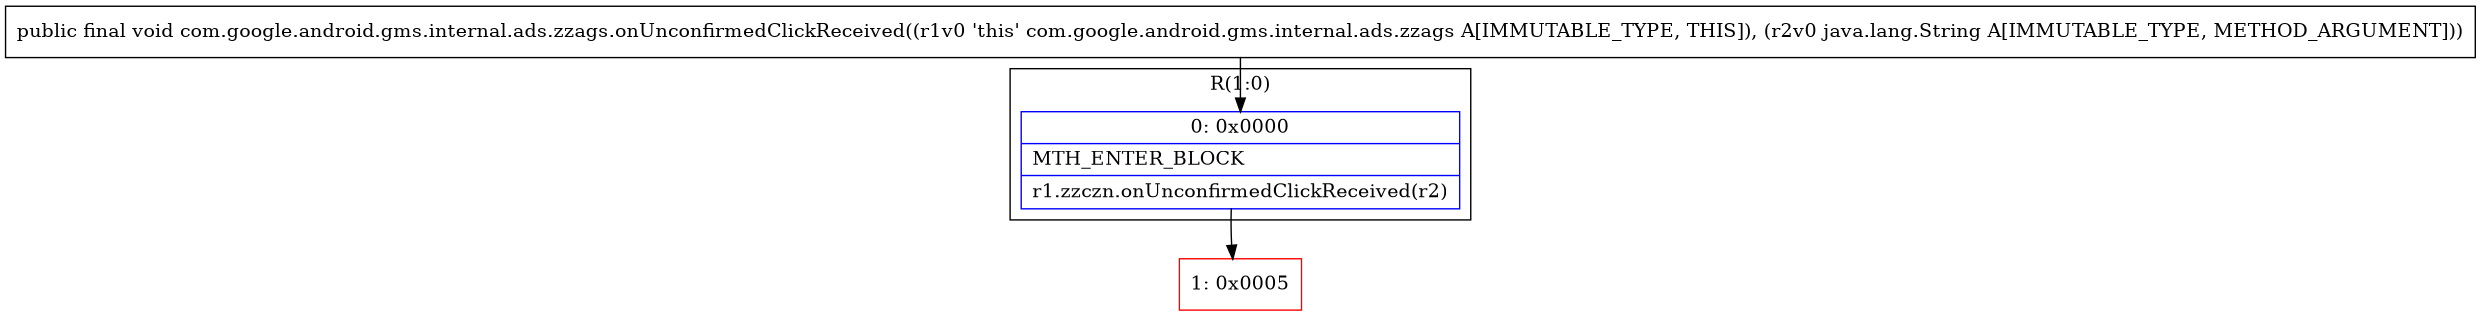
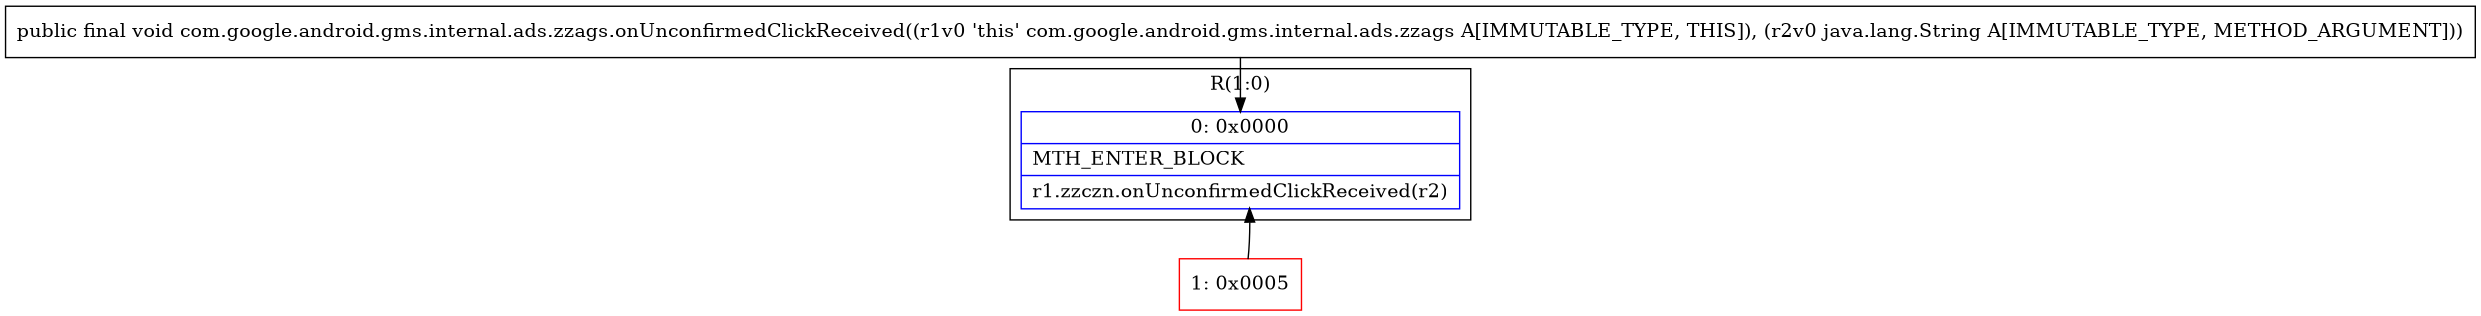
  digraph {
    node [shape=record]
    n1 [color=blue label="{0\:\ 0x0000|MTH_ENTER_BLOCK\l|r1.zzczn.onUnconfirmedClickReceived(r2)\l}"]
    n2 [color=red label="{1\:\ 0x0005}"]
    n3 [label="{public final void com.google.android.gms.internal.ads.zzags.onUnconfirmedClickReceived((r1v0 'this' com.google.android.gms.internal.ads.zzags A[IMMUTABLE_TYPE, THIS]), (r2v0 java.lang.String A[IMMUTABLE_TYPE, METHOD_ARGUMENT])) }"]
    subgraph cluster_1 {
      label="R(1:0)"
      n1
    }
-   n1 -> n2
+   n2 -> n1
    n3 -> n1
  }
